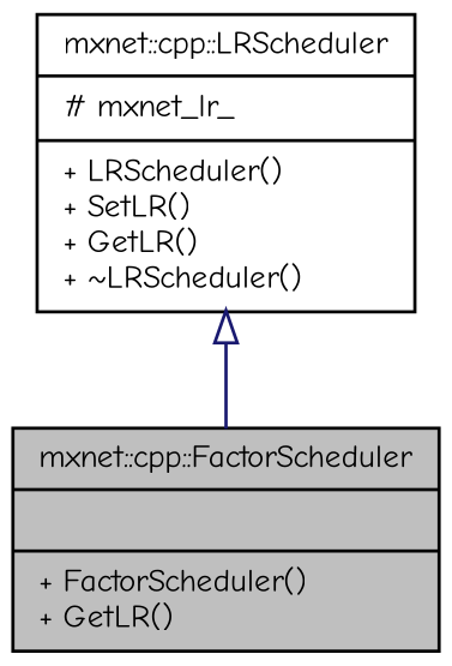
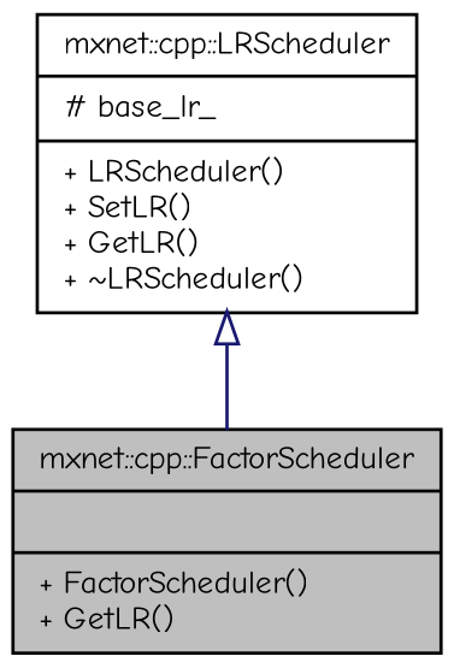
  digraph {
    fontname="Comic Neue"
    node [color=black fontname="Comic Neue" fontsize=10 shape=record style=filled]
    n1 [fillcolor=grey75 fontcolor=black height=0.2 label="{mxnet::cpp::FactorScheduler\n||+ FactorScheduler()\l+ GetLR()\l}" width=0.4]
-   n2 [fillcolor=white height=0.2 label="{mxnet::cpp::LRScheduler\n|# mxnet_lr_\l|+ LRScheduler()\l+ SetLR()\l+ GetLR()\l+ ~LRScheduler()\l}" width=0.4]
+   n2 [fillcolor=white height=0.2 label="{mxnet::cpp::LRScheduler\n|# base_lr_\l|+ LRScheduler()\l+ SetLR()\l+ GetLR()\l+ ~LRScheduler()\l}" width=0.4]
    n2 -> n1 [arrowtail=onormal color=midnightblue dir=back fontname="Comic Neue" fontsize=10 labelfontname=Helvetica labelfontsize=10 style=solid]
  }
